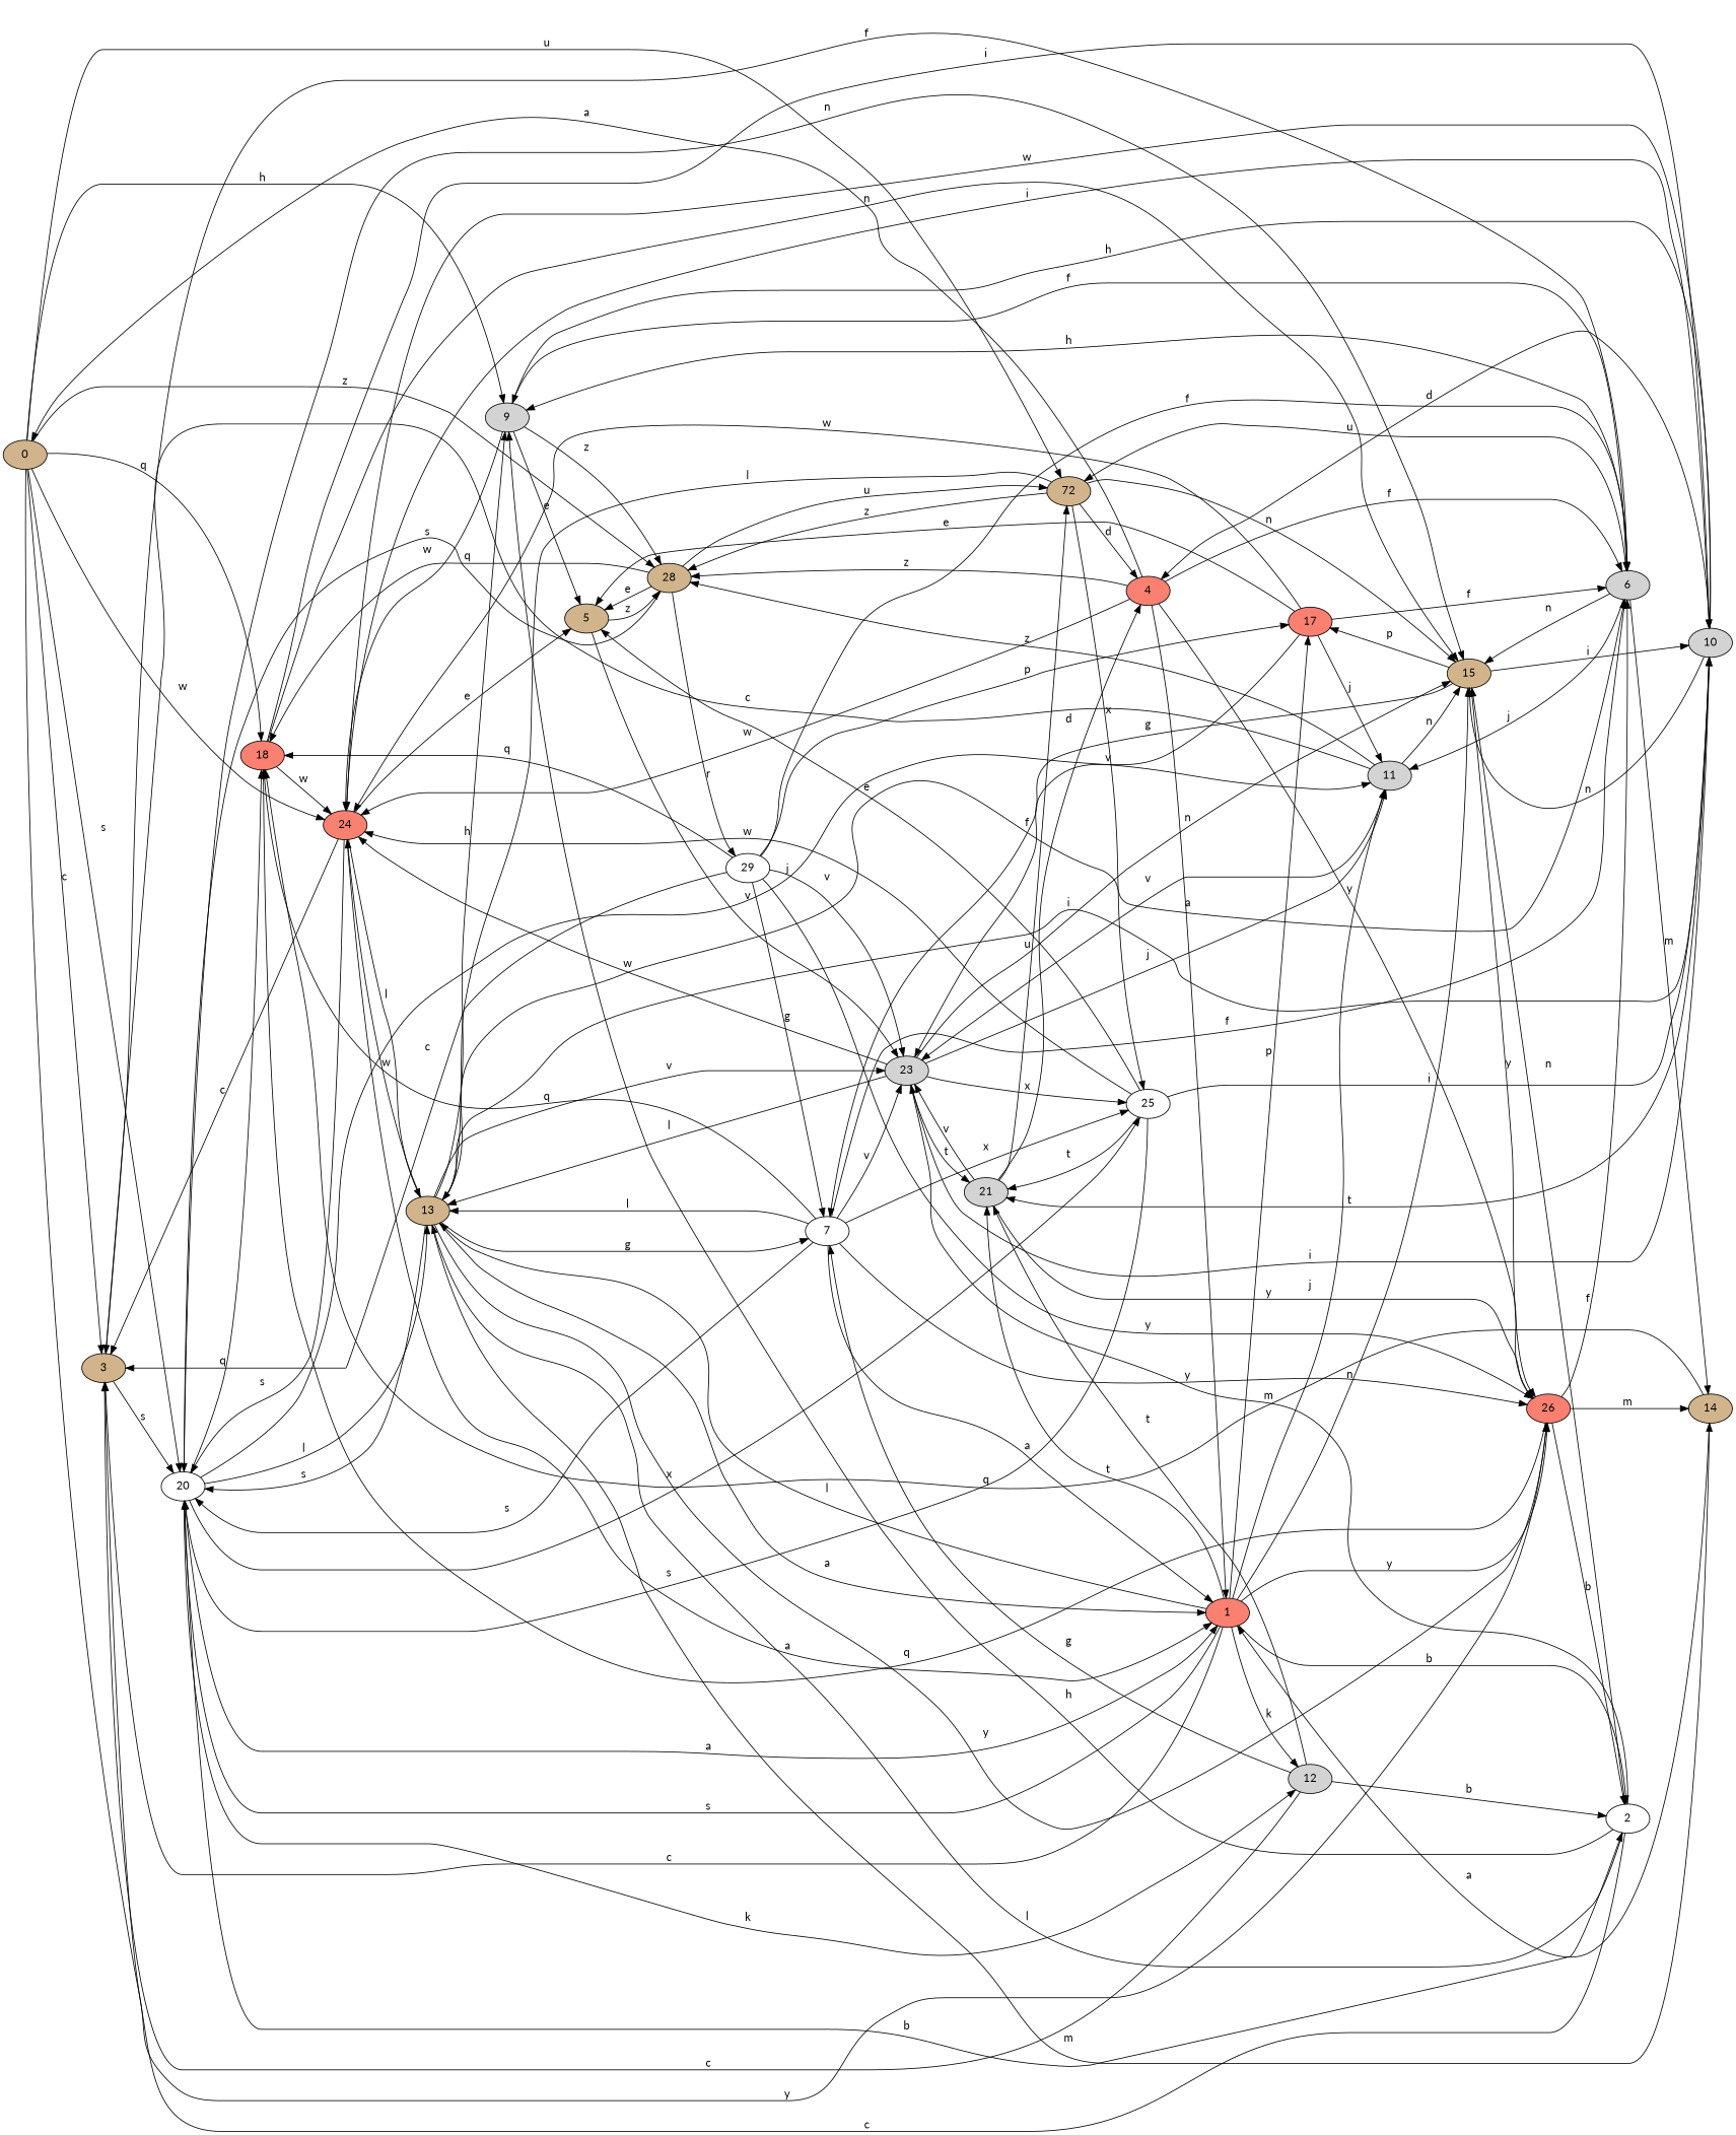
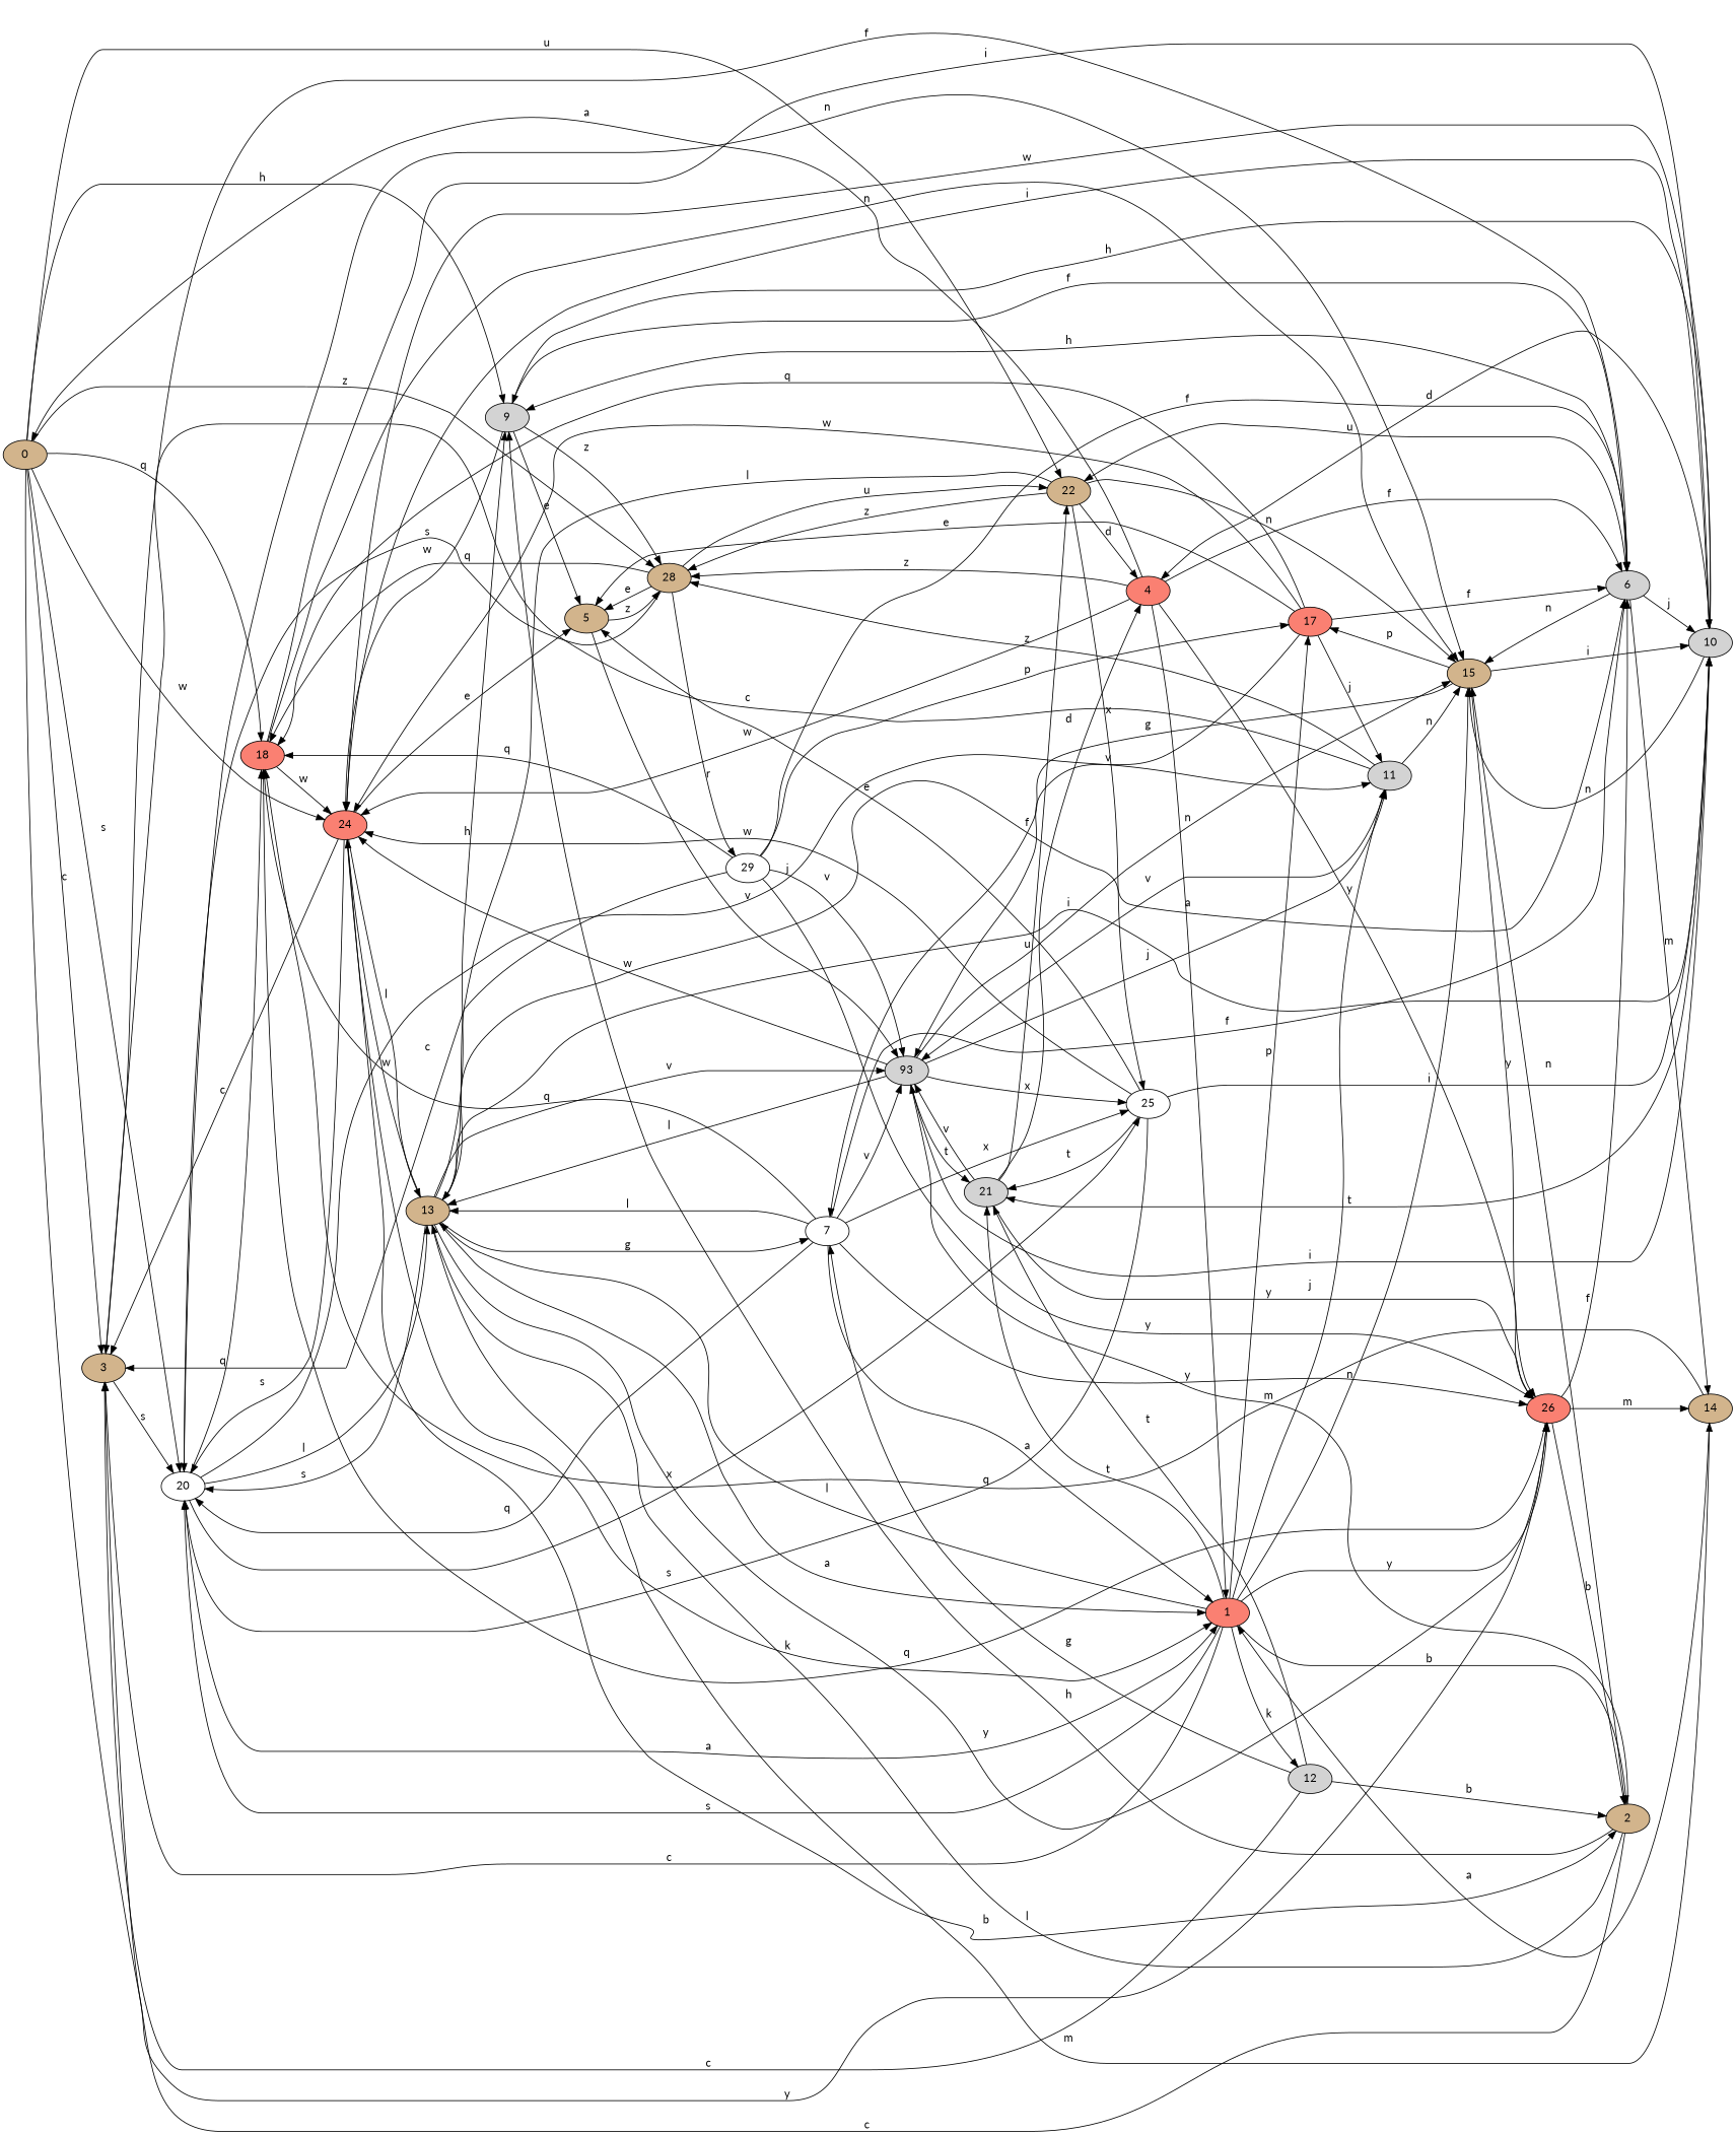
  strict digraph {
    fontname=Lato
    rankdir=LR
    node [fillcolor=tan fontname=Lato style=filled]
    edge [fontname=Lato]
    0
    3
    9 [fillcolor=lightgrey]
    18 [fillcolor=salmon]
    20 [fillcolor=white]
-   22 [label=72]
+   22
    24 [fillcolor=salmon]
    26 [fillcolor=salmon]
    28
    6 [fillcolor=lightgrey]
    5
    15
    10 [fillcolor=lightgrey]
    1 [fillcolor=salmon]
-   2 [fillcolor=white]
+   2
    11 [fillcolor=lightgrey]
    12 [fillcolor=lightgrey]
    13
    25 [fillcolor=white]
    4 [fillcolor=salmon]
    14
    n22 [fillcolor=white label=29]
    17 [fillcolor=salmon]
    21 [fillcolor=lightgrey]
-   23 [fillcolor=lightgrey]
+   23 [fillcolor=lightgrey label=93]
    7 [fillcolor=white]
    0 -> 3 [label=c]
    0 -> 9 [label=h]
    0 -> 18 [label=q]
    0 -> 20 [label=s]
    0 -> 22 [label=u]
    0 -> 24 [label=w]
    0 -> 26 [label=y]
    0 -> 28 [label=z]
    3 -> 20 [label=s]
    3 -> 6 [label=f]
    9 -> 24 [label=w]
    9 -> 28 [label=z]
    9 -> 6 [label=f]
    9 -> 5 [label=e]
    18 -> 24 [label=w]
    18 -> 15 [label=n]
    18 -> 10 [label=i]
    20 -> 18 [label=q]
    20 -> 15 [label=n]
    20 -> 1 [label=a]
-   20 -> 2 [label=b]
+   24 -> 2 [label=b]
    20 -> 11 [label=j]
-   20 -> 12 [label=k]
    20 -> 13 [label=l]
    20 -> 25 [label=x]
    22 -> 28 [label=z]
    22 -> 15 [label=n]
    22 -> 13 [label=l]
    22 -> 25 [label=x]
    22 -> 4 [label=d]
    24 -> 3 [label=c]
    24 -> 20 [label=s]
    24 -> 5 [label=e]
    24 -> 10 [label=i]
-   24 -> 1 [label=a]
+   24 -> 1 [label=k]
    24 -> 13 [label=l]
    26 -> 18 [label=q]
    26 -> 6 [label=f]
    26 -> 2 [label=b]
    26 -> 14 [label=m]
    28 -> 18 [label=q]
    28 -> 20 [label=s]
    28 -> 22 [label=u]
    28 -> 5 [label=e]
    28 -> n22 [label=r]
    6 -> 9 [label=h]
    6 -> 22 [label=u]
    6 -> 15 [label=n]
-   6 -> 11 [label=j]
+   6 -> 10 [label=j]
    6 -> 14 [label=m]
    5 -> 28 [label=z]
    5 -> 23 [label=v]
    15 -> 26 [label=y]
    15 -> 10 [label=i]
    15 -> 17 [label=p]
    15 -> 7 [label=g]
    10 -> 9 [label=h]
    10 -> 24 [label=w]
    10 -> 15 [label=n]
    10 -> 4 [label=d]
    10 -> 21 [label=t]
    1 -> 3 [label=c]
    1 -> 20 [label=s]
    1 -> 26 [label=y]
    1 -> 15 [label=n]
    1 -> 2 [label=b]
    1 -> 11 [label=j]
    1 -> 12 [label=k]
    1 -> 13 [label=l]
    1 -> 17 [label=p]
    1 -> 21 [label=t]
    2 -> 3 [label=c]
    2 -> 9 [label=h]
    2 -> 15 [label=n]
    2 -> 13 [label=l]
    2 -> 23 [label=m]
    11 -> 3 [label=c]
    11 -> 28 [label=z]
    11 -> 15 [label=n]
    11 -> 23 [label=v]
    12 -> 3 [label=c]
    12 -> 2 [label=b]
    12 -> 21 [label=t]
    12 -> 7 [label=g]
    13 -> 9 [label=h]
    13 -> 20 [label=s]
    13 -> 24 [label=w]
    13 -> 26 [label=y]
    13 -> 6 [label=f]
    13 -> 10 [label=i]
    13 -> 1 [label=a]
    13 -> 14 [label=m]
    13 -> 23 [label=v]
    13 -> 7 [label=g]
    25 -> 20 [label=s]
    25 -> 24 [label=w]
    25 -> 5 [label=e]
    25 -> 10 [label=i]
    25 -> 21 [label=t]
    4 -> 0 [label=a]
    4 -> 24 [label=w]
    4 -> 26 [label=y]
    4 -> 28 [label=z]
    4 -> 6 [label=f]
    4 -> 1 [label=a]
    14 -> 18 [label=q]
    14 -> 1 [label=a]
    n22 -> 3 [label=c]
    n22 -> 18 [label=q]
    n22 -> 26 [label=y]
    n22 -> 6 [label=f]
    n22 -> 17 [label=p]
    n22 -> 23 [label=v]
-   n22 -> 7 [label=g]
+   17 -> 18 [label=q]
    17 -> 24 [label=w]
    17 -> 6 [label=f]
    17 -> 5 [label=e]
    17 -> 11 [label=j]
    17 -> 23 [label=v]
    21 -> 22 [label=u]
    21 -> 26 [label=y]
    21 -> 4 [label=d]
    21 -> 23 [label=v]
    23 -> 24 [label=w]
    23 -> 15 [label=n]
    23 -> 10 [label=i]
    23 -> 11 [label=j]
    23 -> 13 [label=l]
    23 -> 25 [label=x]
    23 -> 21 [label=t]
    7 -> 18 [label=q]
-   7 -> 20 [label=s]
+   7 -> 20 [label=q]
    7 -> 26 [label=y]
    7 -> 6 [label=f]
    7 -> 1 [label=a]
    7 -> 13 [label=l]
    7 -> 25 [label=x]
    7 -> 23 [label=v]
  }
